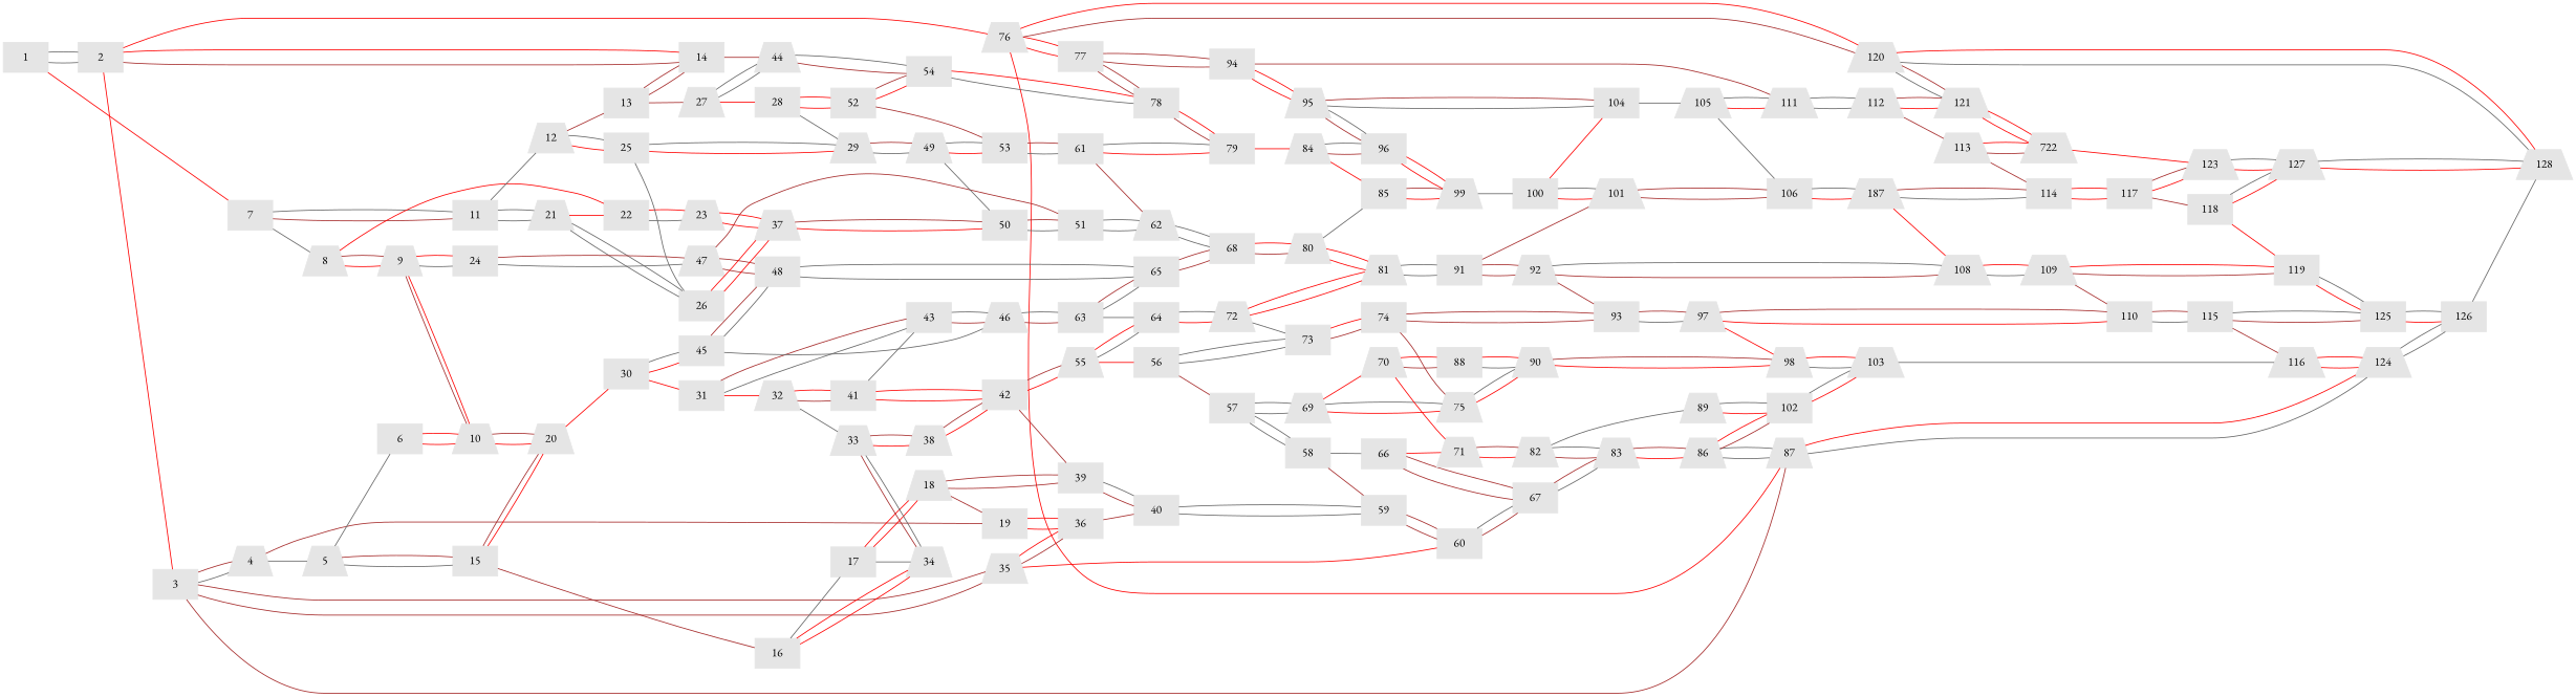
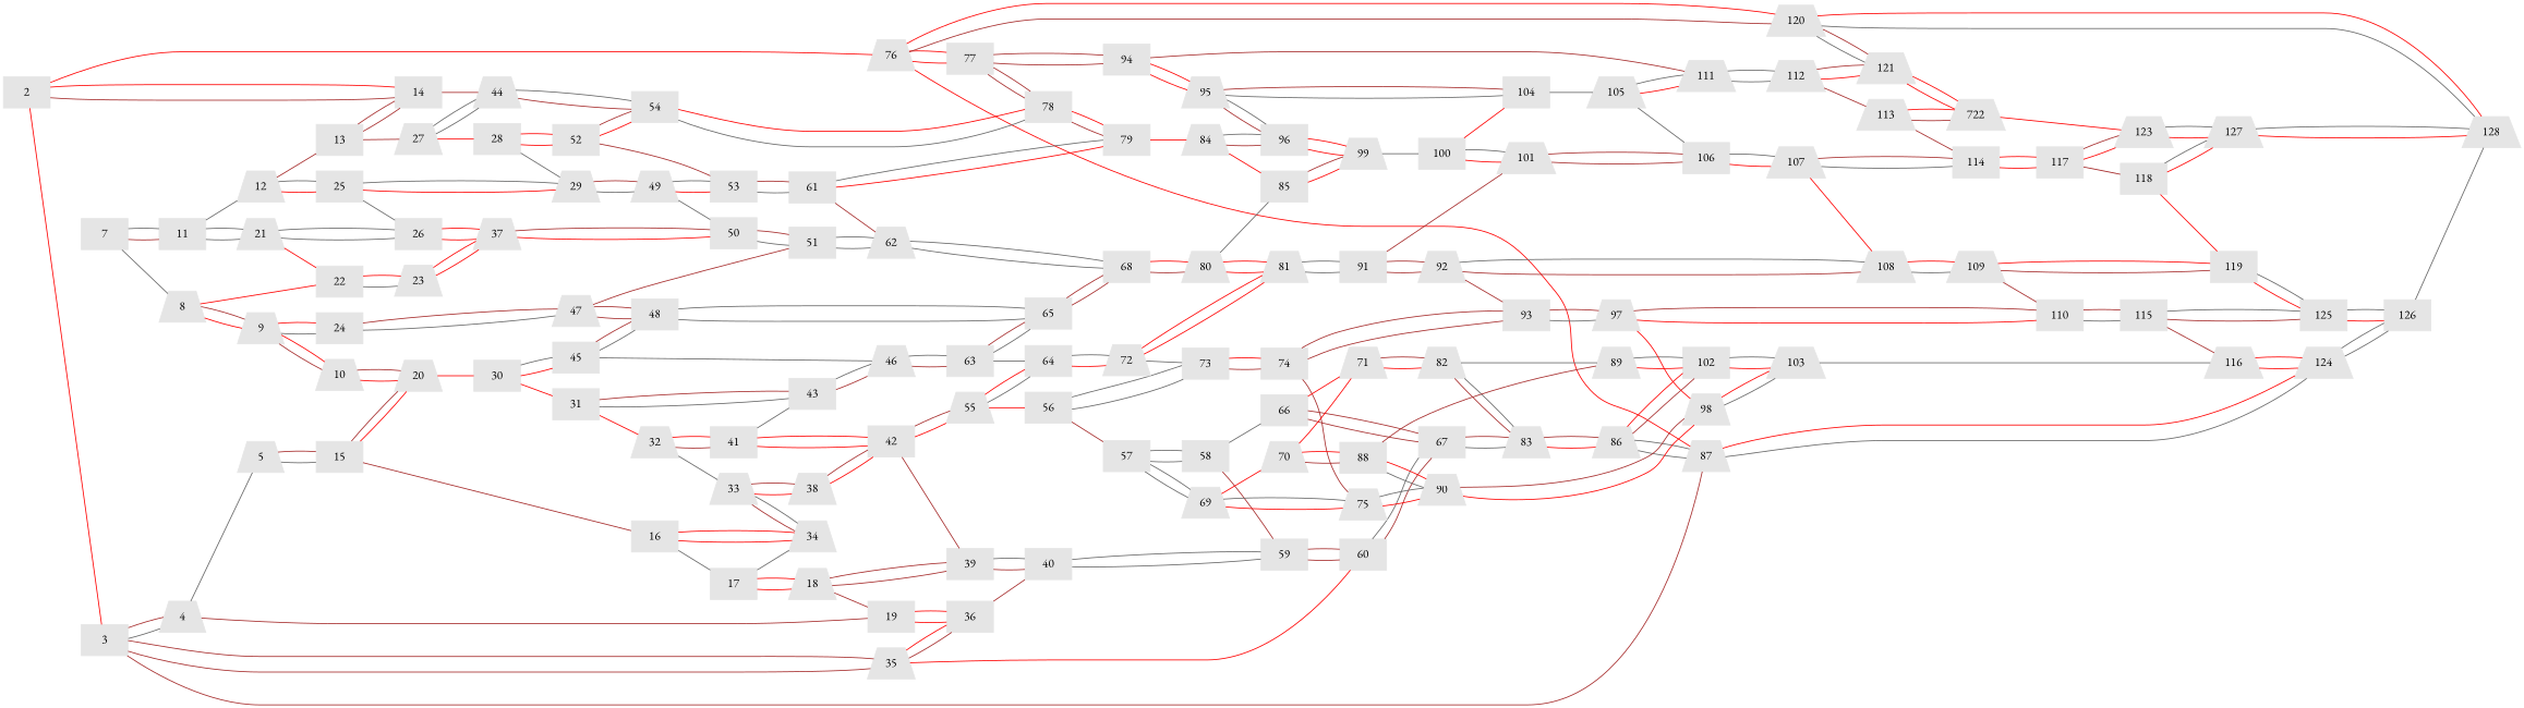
  graph {
    fontname="EB Garamond"
    rankdir=LR
    node [color=gray90 fontname="EB Garamond" shape=box style=filled]
    edge [color=red fontname="EB Garamond"]
-   1
    2
    7
    3
    14
    76 [shape=trapezium]
    8 [shape=trapezium]
    11
    4 [shape=trapezium]
    35 [shape=trapezium]
    87 [shape=trapezium]
    44 [shape=trapezium]
    77
    120 [shape=trapezium]
    5 [shape=trapezium]
    19
    36
    60
    124 [shape=trapezium]
-   6
    15
    10 [shape=trapezium]
    20 [shape=trapezium]
    16
    9 [shape=trapezium]
    22
    12 [shape=trapezium]
    21 [shape=trapezium]
    24
    23 [shape=trapezium]
    47 [shape=trapezium]
    30
    13
    25
    26
    27 [shape=trapezium]
    29 [shape=trapezium]
    28
    54
    17
    34 [shape=trapezium]
    18 [shape=trapezium]
    39
    40
    31
    45
    37 [shape=trapezium]
    50
    48
    51
    49 [shape=trapezium]
    52
    53
    32 [shape=trapezium]
    43
    46 [shape=trapezium]
    33 [shape=trapezium]
    41
    38 [shape=trapezium]
    42
    67
    59
    55 [shape=trapezium]
    56
    64
    63
    78
    65
    62 [shape=trapezium]
    68
    61
    79
    57
    73
    72 [shape=trapezium]
    58
    69 [shape=trapezium]
    74
    66
    70 [shape=trapezium]
    75 [shape=trapezium]
    71 [shape=trapezium]
    83 [shape=trapezium]
    84 [shape=trapezium]
    80 [shape=trapezium]
    81 [shape=trapezium]
    82 [shape=trapezium]
    86 [shape=trapezium]
    85
    88
    90 [shape=trapezium]
    89 [shape=trapezium]
    91
    93
    97 [shape=trapezium]
    98 [shape=trapezium]
    94
    121 [shape=trapezium]
    128 [shape=trapezium]
    95 [shape=trapezium]
    111 [shape=trapezium]
    96
    99 [shape=trapezium]
    92 [shape=trapezium]
    101 [shape=trapezium]
    102
    100
    103 [shape=trapezium]
    126
    108 [shape=trapezium]
    106
    109 [shape=trapezium]
    110
    104
    112 [shape=trapezium]
    105 [shape=trapezium]
    115
    116 [shape=trapezium]
-   107 [shape=trapezium label=187]
+   107 [shape=trapezium]
    114
    117
    119
    125
    113 [shape=trapezium]
    n125 [label=722 shape=trapezium]
    123 [shape=trapezium]
    118
    127 [shape=trapezium]
-   1 -- 2 [color=gray40]
-   1 -- 2 [color=gray40]
-   1 -- 7
    2 -- 3
    2 -- 14 [color=brown]
    2 -- 14
    2 -- 76
    7 -- 8 [color=gray40]
    7 -- 11 [color=brown]
    7 -- 11 [color=gray40]
    3 -- 4 [color=gray40]
    3 -- 4 [color=brown]
    3 -- 35 [color=brown]
    3 -- 35 [color=brown]
    3 -- 87 [color=brown]
    14 -- 44 [color=brown]
    76 -- 87
    76 -- 77
    76 -- 77
    76 -- 120 [color=brown]
    76 -- 120
    8 -- 9
    8 -- 9 [color=brown]
    8 -- 22
    11 -- 12 [color=gray40]
    11 -- 21 [color=gray40]
    11 -- 21 [color=gray40]
    4 -- 5 [color=gray40]
    4 -- 19 [color=brown]
    35 -- 36 [color=brown]
    35 -- 36
    35 -- 60
    87 -- 124 [color=gray40]
    87 -- 124
    44 -- 54 [color=brown]
    44 -- 54 [color=gray40]
    77 -- 78 [color=brown]
    77 -- 78 [color=brown]
    77 -- 94 [color=brown]
    77 -- 94 [color=brown]
    120 -- 121 [color=gray40]
    120 -- 121 [color=brown]
    120 -- 128 [color=gray40]
    120 -- 128
-   5 -- 6 [color=gray40]
    5 -- 15 [color=gray40]
    5 -- 15 [color=brown]
    19 -- 36
    19 -- 36
    36 -- 40 [color=brown]
    60 -- 67 [color=brown]
    60 -- 67 [color=gray40]
    124 -- 126 [color=gray40]
    124 -- 126 [color=gray40]
-   6 -- 10
-   6 -- 10
    15 -- 20
    15 -- 20 [color=brown]
    15 -- 16 [color=brown]
    10 -- 20
    10 -- 20 [color=brown]
    20 -- 30
    16 -- 17 [color=gray40]
    16 -- 34
    16 -- 34
    9 -- 10 [color=brown]
    9 -- 10
    9 -- 24 [color=gray40]
    9 -- 24
    22 -- 23 [color=gray40]
    22 -- 23
    12 -- 13 [color=brown]
    12 -- 25
    12 -- 25 [color=gray40]
    21 -- 22
    21 -- 26 [color=gray40]
    21 -- 26 [color=gray40]
    24 -- 47 [color=gray40]
    24 -- 47 [color=brown]
    23 -- 37
    23 -- 37
    47 -- 48 [color=brown]
    47 -- 48 [color=brown]
    47 -- 51 [color=brown]
    30 -- 31
    30 -- 45
    30 -- 45 [color=gray40]
    13 -- 14 [color=brown]
    13 -- 14 [color=brown]
    13 -- 27 [color=brown]
    25 -- 26 [color=gray40]
    25 -- 29
    25 -- 29 [color=gray40]
    26 -- 37
    26 -- 37
    27 -- 44 [color=gray40]
    27 -- 44 [color=gray40]
    27 -- 28
    29 -- 49 [color=gray40]
    29 -- 49 [color=brown]
    28 -- 29 [color=gray40]
    28 -- 52
    28 -- 52
    54 -- 78 [color=gray40]
    54 -- 78
    17 -- 34 [color=gray40]
    17 -- 18
    17 -- 18
    18 -- 19 [color=brown]
    18 -- 39 [color=brown]
    18 -- 39 [color=brown]
    39 -- 40 [color=brown]
    39 -- 40 [color=gray40]
    40 -- 59 [color=gray40]
    40 -- 59 [color=gray40]
    31 -- 32
    31 -- 43 [color=gray40]
    31 -- 43 [color=brown]
    45 -- 48 [color=gray40]
    45 -- 48 [color=brown]
    45 -- 46 [color=gray40]
    37 -- 50
    37 -- 50 [color=brown]
    50 -- 51 [color=gray40]
    50 -- 51 [color=brown]
    48 -- 65 [color=gray40]
    48 -- 65 [color=gray40]
    51 -- 62 [color=gray40]
    51 -- 62 [color=gray40]
    49 -- 50 [color=gray40]
    49 -- 53
    49 -- 53 [color=gray40]
    52 -- 54
    52 -- 54 [color=brown]
    52 -- 53 [color=brown]
    53 -- 61 [color=gray40]
    53 -- 61 [color=brown]
    32 -- 33 [color=gray40]
    32 -- 41 [color=brown]
    32 -- 41
    43 -- 46 [color=brown]
    43 -- 46 [color=gray40]
    46 -- 63 [color=brown]
    46 -- 63 [color=gray40]
    33 -- 34 [color=brown]
    33 -- 34 [color=gray40]
    33 -- 38
    33 -- 38 [color=brown]
    41 -- 43 [color=gray40]
    41 -- 42
    41 -- 42
    38 -- 42
    38 -- 42 [color=brown]
    42 -- 39 [color=brown]
    42 -- 55
    42 -- 55 [color=brown]
    67 -- 83 [color=gray40]
    67 -- 83 [color=brown]
    59 -- 60 [color=brown]
    59 -- 60 [color=brown]
    55 -- 56
    55 -- 64 [color=gray40]
    55 -- 64
    56 -- 57 [color=brown]
    56 -- 73 [color=gray40]
    56 -- 73 [color=gray40]
    64 -- 72
    64 -- 72 [color=gray40]
    63 -- 64 [color=gray40]
    63 -- 65 [color=gray40]
    63 -- 65 [color=brown]
    78 -- 79 [color=brown]
    78 -- 79
    65 -- 68 [color=brown]
    65 -- 68 [color=brown]
    62 -- 68 [color=gray40]
    62 -- 68 [color=gray40]
    68 -- 80 [color=brown]
    68 -- 80
    61 -- 62 [color=brown]
    61 -- 79
    61 -- 79 [color=gray40]
    79 -- 84
    57 -- 58 [color=gray40]
    57 -- 58 [color=gray40]
    57 -- 69 [color=gray40]
    57 -- 69 [color=gray40]
    73 -- 74 [color=brown]
    73 -- 74
    72 -- 73 [color=gray40]
    72 -- 81
    72 -- 81
    58 -- 59 [color=brown]
    58 -- 66 [color=gray40]
    69 -- 70
    69 -- 75
    69 -- 75 [color=gray40]
    74 -- 75 [color=brown]
    74 -- 93 [color=brown]
    74 -- 93 [color=brown]
    66 -- 67 [color=brown]
    66 -- 67 [color=brown]
    66 -- 71
    70 -- 71
    70 -- 88 [color=brown]
    70 -- 88
    75 -- 90
    75 -- 90 [color=gray40]
    71 -- 82
    71 -- 82 [color=brown]
    83 -- 86
    83 -- 86 [color=brown]
    84 -- 85
    84 -- 96 [color=brown]
    84 -- 96 [color=gray40]
    80 -- 81
    80 -- 81
    80 -- 85 [color=gray40]
    81 -- 91 [color=gray40]
    81 -- 91 [color=gray40]
    82 -- 83 [color=brown]
    82 -- 83 [color=gray40]
    82 -- 89 [color=gray40]
    86 -- 87 [color=gray40]
    86 -- 87 [color=gray40]
    86 -- 102 [color=brown]
    86 -- 102
    85 -- 99
    85 -- 99 [color=brown]
    88 -- 90 [color=gray40]
    88 -- 90
+   88 -- 89 [color=brown]
    90 -- 98
    90 -- 98 [color=brown]
    89 -- 102
    89 -- 102 [color=gray40]
    91 -- 92 [color=brown]
    91 -- 92 [color=brown]
    91 -- 101 [color=brown]
    93 -- 97 [color=gray40]
    93 -- 97 [color=brown]
    97 -- 98
    97 -- 110
    97 -- 110 [color=brown]
    98 -- 103 [color=gray40]
    98 -- 103
    94 -- 95
    94 -- 95
    94 -- 111 [color=brown]
    121 -- n125
    121 -- n125
    95 -- 96 [color=brown]
    95 -- 96 [color=gray40]
    95 -- 104 [color=gray40]
    95 -- 104 [color=brown]
    111 -- 112 [color=gray40]
    111 -- 112 [color=gray40]
    96 -- 99
    96 -- 99
    99 -- 100 [color=gray40]
    92 -- 93 [color=brown]
    92 -- 108 [color=brown]
    92 -- 108 [color=gray40]
    101 -- 106 [color=brown]
    101 -- 106 [color=brown]
    102 -- 103
    102 -- 103 [color=gray40]
    100 -- 101
    100 -- 101 [color=gray40]
    100 -- 104
    103 -- 116 [color=gray40]
    126 -- 128 [color=gray40]
    108 -- 109 [color=gray40]
    108 -- 109
    106 -- 107
    106 -- 107 [color=gray40]
    109 -- 110 [color=brown]
    109 -- 119 [color=brown]
    109 -- 119
    110 -- 115 [color=gray40]
    110 -- 115 [color=brown]
    104 -- 105 [color=gray40]
    112 -- 121
    112 -- 121 [color=brown]
    112 -- 113 [color=brown]
    105 -- 111
    105 -- 111 [color=gray40]
    105 -- 106 [color=gray40]
    115 -- 116 [color=brown]
    115 -- 125 [color=brown]
    115 -- 125 [color=gray40]
    116 -- 124
    116 -- 124
    107 -- 108
    107 -- 114 [color=gray40]
    107 -- 114 [color=brown]
    114 -- 117
    114 -- 117
    117 -- 123
    117 -- 123 [color=brown]
    117 -- 118 [color=brown]
    119 -- 125
    119 -- 125 [color=gray40]
    125 -- 126
    125 -- 126 [color=gray40]
    113 -- 114 [color=brown]
    113 -- n125 [color=brown]
    113 -- n125
    n125 -- 123
    123 -- 127
    123 -- 127 [color=gray40]
    118 -- 119
    118 -- 127
    118 -- 127 [color=gray40]
    127 -- 128
    127 -- 128 [color=gray40]
  }
